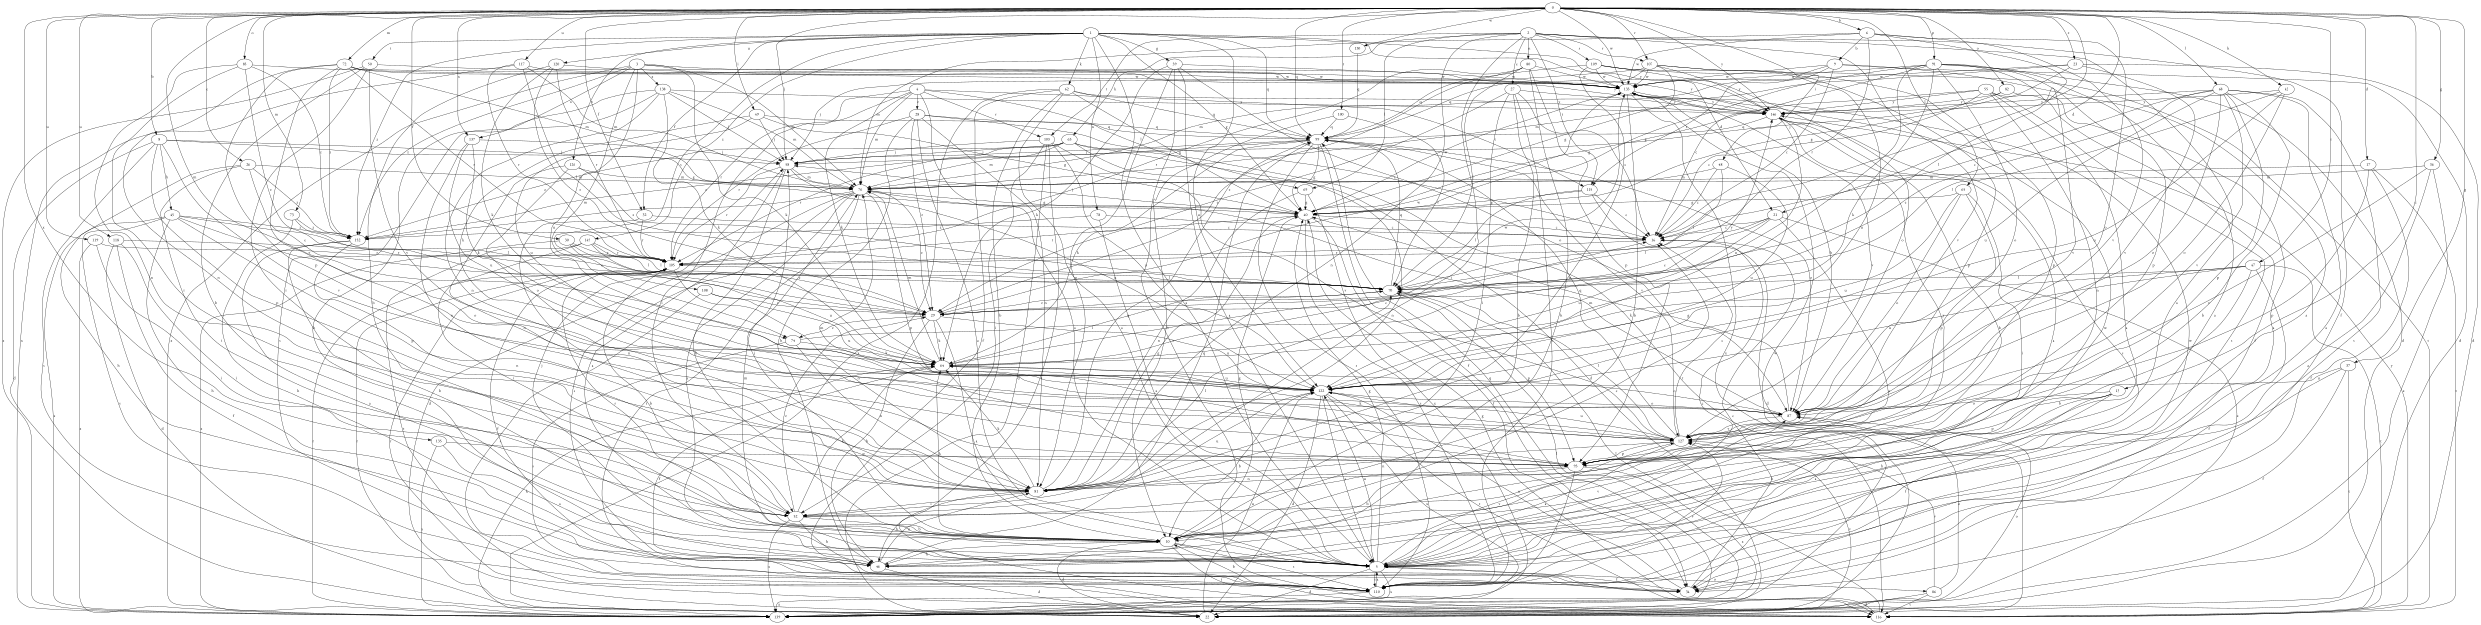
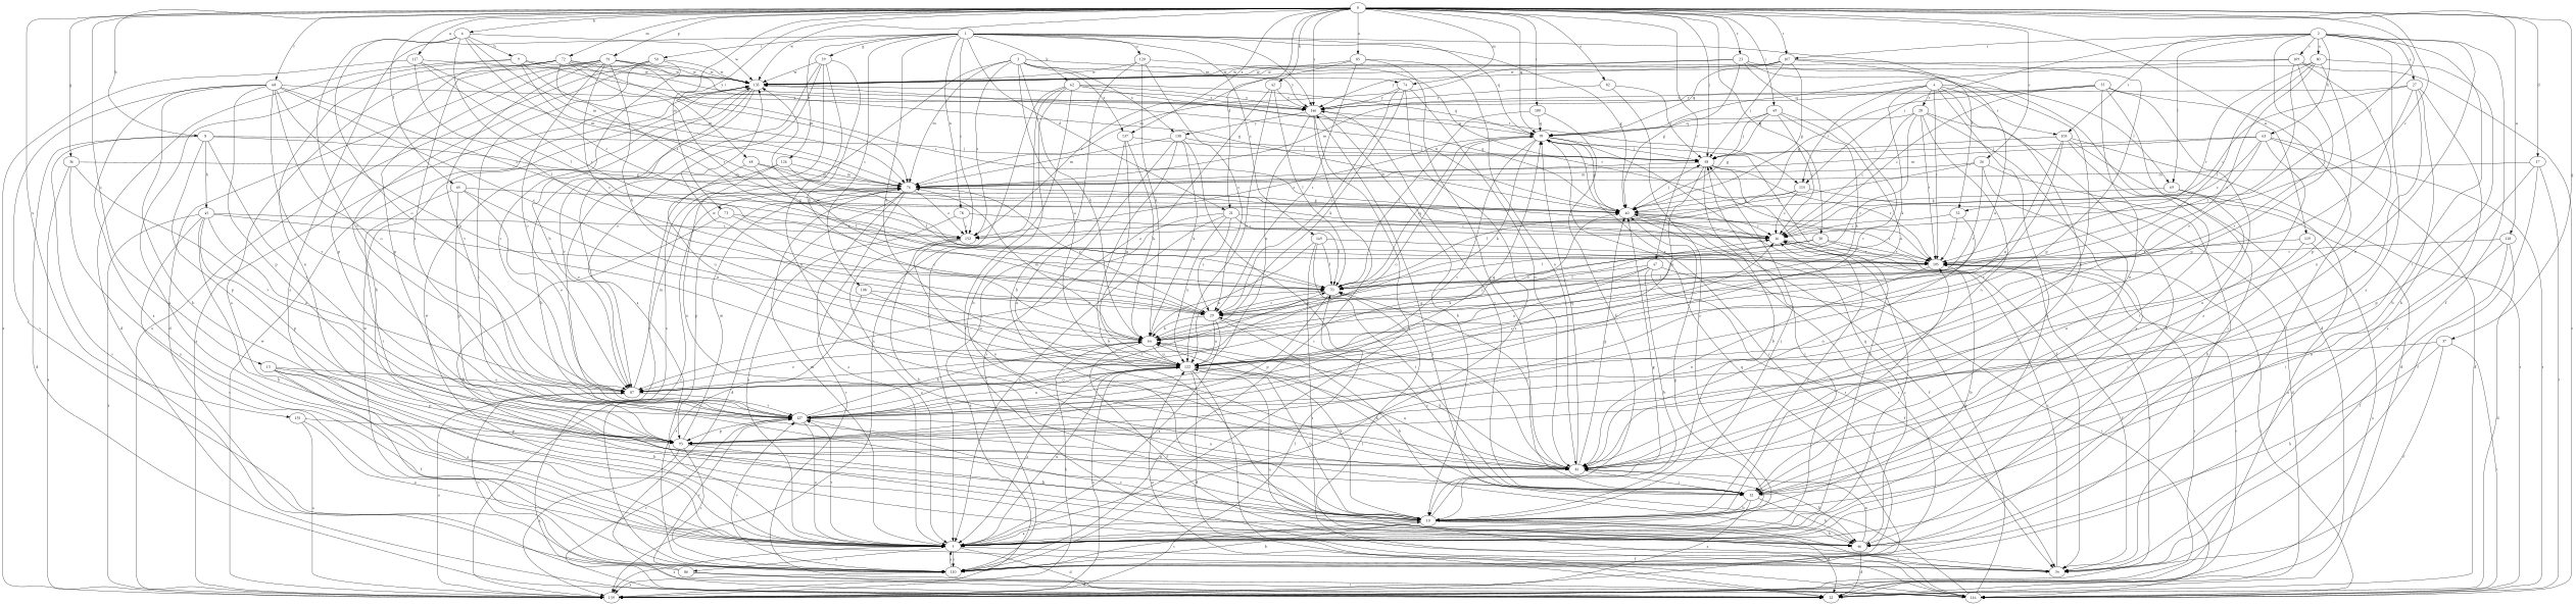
  strict digraph {
    fontname="EB Garamond"
    node [fontname="EB Garamond"]
    edge [fontname="EB Garamond"]
    0
    6
    8
    13
    16
    17
    21
    23
    26
    30
    32
    36
    37
    42
    47
    48
    49
    58
    65
    68
    72
    73
    74
    82
    85
    91
    99
    100
    n29 [label=107]
    117
    118
    119
-   130
    133
    135
    137
    146
    127
    76
    105
    9
    70
    87
    40
    22
    110
    45
    93
    5
    34
    46
    116
    122
    139
    29
    81
    152
    52
    64
    10
    55
    1
    39
    50
    62
    78
    108
    120
    126
    149
    86
    2
    27
    63
    69
    80
    103
    109
    115
    3
    138
    4
    28
    0 -> 6 [label=b]
    0 -> 8 [label=b]
    0 -> 13 [label=c]
    0 -> 16 [label=c]
    0 -> 17 [label=d]
    0 -> 21 [label=d]
    0 -> 23 [label=e]
    0 -> 26 [label=e]
    0 -> 30 [label=f]
    0 -> 32 [label=f]
    0 -> 36 [label=g]
    0 -> 37 [label=g]
    0 -> 42 [label=h]
    0 -> 47 [label=i]
    0 -> 48 [label=i]
    0 -> 49 [label=i]
    0 -> 58 [label=j]
    0 -> 65 [label=l]
    0 -> 68 [label=l]
    0 -> 72 [label=m]
    0 -> 73 [label=m]
    0 -> 74 [label=m]
    0 -> 82 [label=o]
    0 -> 85 [label=o]
    0 -> 91 [label=p]
    0 -> 99 [label=q]
    0 -> 100 [label=r]
    0 -> n29 [label=r]
    0 -> 117 [label=u]
    0 -> 118 [label=u]
    0 -> 119 [label=u]
-   0 -> 130 [label=w]
    0 -> 133 [label=w]
    0 -> 135 [label=x]
    0 -> 137 [label=x]
    0 -> 146 [label=y]
    6 -> 133 [label=w]
    6 -> 127 [label=v]
    6 -> 76 [label=m]
    6 -> 105 [label=r]
    6 -> 9 [label=b]
    6 -> 70 [label=l]
    6 -> 87 [label=o]
    8 -> 58 [label=j]
    8 -> 127 [label=v]
    8 -> 40 [label=g]
    8 -> 22 [label=d]
    8 -> 110 [label=s]
    8 -> 45 [label=h]
    8 -> 93 [label=p]
    13 -> 87 [label=o]
    13 -> 93 [label=p]
    13 -> 5 [label=a]
    13 -> 34 [label=f]
    13 -> 46 [label=h]
    16 -> 105 [label=r]
    17 -> 76 [label=m]
    17 -> 93 [label=p]
    17 -> 34 [label=f]
    17 -> 116 [label=t]
    21 -> 16 [label=c]
    21 -> 70 [label=l]
    21 -> 5 [label=a]
    21 -> 122 [label=u]
    21 -> 139 [label=x]
    21 -> 29 [label=e]
    23 -> 133 [label=w]
    23 -> 127 [label=v]
    23 -> 76 [label=m]
    23 -> 40 [label=g]
    23 -> 22 [label=d]
+   23 -> 81 [label=n]
    26 -> 76 [label=m]
    26 -> 46 [label=h]
    26 -> 29 [label=e]
    26 -> 152 [label=z]
    26 -> 52 [label=i]
    30 -> 105 [label=r]
    30 -> 70 [label=l]
    30 -> 139 [label=x]
    30 -> 29 [label=e]
    32 -> 16 [label=c]
    32 -> 105 [label=r]
    32 -> 81 [label=n]
    36 -> 127 [label=v]
    36 -> 76 [label=m]
    36 -> 5 [label=a]
    36 -> 139 [label=x]
    37 -> 34 [label=f]
    37 -> 46 [label=h]
    37 -> 116 [label=t]
    37 -> 122 [label=u]
    42 -> 146 [label=y]
    42 -> 70 [label=l]
    42 -> 87 [label=o]
    42 -> 122 [label=u]
    47 -> 70 [label=l]
    47 -> 34 [label=f]
    47 -> 116 [label=t]
    47 -> 122 [label=u]
    47 -> 64 [label=k]
    47 -> 10 [label=b]
    48 -> 16 [label=c]
    48 -> 76 [label=m]
    48 -> 70 [label=l]
    48 -> 122 [label=u]
+   49 -> 16 [label=c]
    49 -> 58 [label=j]
    49 -> 99 [label=q]
    49 -> 40 [label=g]
    49 -> 122 [label=u]
    49 -> 64 [label=k]
    58 -> 76 [label=m]
    58 -> 105 [label=r]
    58 -> 5 [label=a]
    58 -> 122 [label=u]
    58 -> 10 [label=b]
    65 -> 87 [label=o]
    65 -> 40 [label=g]
    65 -> 93 [label=p]
    65 -> 122 [label=u]
    65 -> 52 [label=i]
    68 -> 16 [label=c]
    68 -> 146 [label=y]
    68 -> 127 [label=v]
    68 -> 87 [label=o]
    68 -> 110 [label=s]
    68 -> 93 [label=p]
    68 -> 5 [label=a]
    68 -> 122 [label=u]
    68 -> 29 [label=e]
    68 -> 10 [label=b]
    72 -> 133 [label=w]
    72 -> 146 [label=y]
    72 -> 127 [label=v]
    72 -> 76 [label=m]
    72 -> 105 [label=r]
    72 -> 93 [label=p]
    72 -> 81 [label=n]
    72 -> 152 [label=z]
    73 -> 46 [label=h]
    73 -> 29 [label=e]
    73 -> 152 [label=z]
    74 -> 146 [label=y]
    74 -> 110 [label=s]
-   29 -> 74 [label=e]
+   74 -> 29 [label=e]
    74 -> 81 [label=n]
    74 -> 64 [label=k]
    82 -> 58 [label=j]
    82 -> 146 [label=y]
    82 -> 5 [label=a]
    85 -> 133 [label=w]
    85 -> 29 [label=e]
    85 -> 81 [label=n]
    85 -> 152 [label=z]
    85 -> 52 [label=i]
    91 -> 16 [label=c]
    91 -> 133 [label=w]
    91 -> 127 [label=v]
    91 -> 87 [label=o]
    91 -> 40 [label=g]
    91 -> 22 [label=d]
    91 -> 93 [label=p]
    91 -> 5 [label=a]
    91 -> 29 [label=e]
    91 -> 64 [label=k]
    99 -> 58 [label=j]
    99 -> 127 [label=v]
    99 -> 87 [label=o]
    99 -> 40 [label=g]
    99 -> 110 [label=s]
    99 -> 34 [label=f]
    99 -> 152 [label=z]
    99 -> 64 [label=k]
    100 -> 99 [label=q]
    100 -> 70 [label=l]
    100 -> 10 [label=b]
    n29 -> 58 [label=j]
    n29 -> 99 [label=q]
    n29 -> 133 [label=w]
    n29 -> 146 [label=y]
    n29 -> 40 [label=g]
    n29 -> 93 [label=p]
    n29 -> 122 [label=u]
    117 -> 133 [label=w]
    117 -> 76 [label=m]
    117 -> 105 [label=r]
    117 -> 70 [label=l]
    117 -> 139 [label=x]
    118 -> 105 [label=r]
    118 -> 22 [label=d]
    118 -> 34 [label=f]
    118 -> 52 [label=i]
    119 -> 105 [label=r]
    119 -> 139 [label=x]
    119 -> 52 [label=i]
-   130 -> 99 [label=q]
    133 -> 146 [label=y]
    133 -> 127 [label=v]
    133 -> 87 [label=h]
    133 -> 139 [label=x]
    133 -> 10 [label=b]
    135 -> 93 [label=p]
    135 -> 5 [label=a]
    135 -> 139 [label=x]
    137 -> 58 [label=j]
    137 -> 122 [label=u]
    137 -> 81 [label=n]
    137 -> 64 [label=k]
    146 -> 99 [label=q]
    146 -> 110 [label=s]
    146 -> 5 [label=a]
    146 -> 122 [label=u]
    146 -> 10 [label=b]
    127 -> 16 [label=c]
    127 -> 99 [label=q]
    127 -> 70 [label=l]
    127 -> 93 [label=p]
    127 -> 5 [label=a]
    127 -> 122 [label=u]
    127 -> 81 [label=n]
    127 -> 64 [label=k]
    76 -> 40 [label=g]
    76 -> 22 [label=d]
    76 -> 110 [label=s]
    76 -> 93 [label=p]
    76 -> 5 [label=a]
    76 -> 116 [label=t]
    76 -> 29 [label=e]
    76 -> 152 [label=z]
    105 -> 70 [label=l]
    105 -> 34 [label=f]
    105 -> 81 [label=n]
    105 -> 10 [label=b]
    9 -> 16 [label=c]
    9 -> 133 [label=w]
    9 -> 76 [label=m]
    9 -> 22 [label=d]
    9 -> 5 [label=a]
    9 -> 115 [label=t]
    70 -> 99 [label=q]
    70 -> 93 [label=p]
    70 -> 29 [label=e]
    87 -> 127 [label=v]
    87 -> 76 [label=m]
    87 -> 40 [label=g]
    40 -> 16 [label=c]
    40 -> 58 [label=j]
    40 -> 133 [label=w]
    40 -> 105 [label=r]
    40 -> 110 [label=s]
    40 -> 34 [label=f]
    22 -> 127 [label=v]
    22 -> 105 [label=r]
    22 -> 122 [label=u]
    110 -> 133 [label=w]
    110 -> 127 [label=v]
    110 -> 5 [label=a]
    110 -> 139 [label=x]
    110 -> 10 [label=b]
    45 -> 70 [label=l]
    45 -> 87 [label=o]
    45 -> 110 [label=s]
    45 -> 93 [label=p]
    45 -> 46 [label=h]
    45 -> 139 [label=x]
    45 -> 152 [label=z]
    93 -> 76 [label=m]
    93 -> 110 [label=s]
    93 -> 139 [label=x]
    93 -> 81 [label=n]
    93 -> 10 [label=b]
    5 -> 16 [label=c]
    5 -> 58 [label=j]
    5 -> 133 [label=w]
    5 -> 127 [label=v]
    5 -> 76 [label=m]
    5 -> 40 [label=g]
    5 -> 22 [label=d]
    5 -> 110 [label=s]
    5 -> 34 [label=f]
    5 -> 122 [label=u]
    5 -> 139 [label=x]
    5 -> 86 [label=o]
    34 -> 16 [label=c]
    34 -> 122 [label=u]
    46 -> 99 [label=q]
-   46 -> 87 [label=v]
+   46 -> 127 [label=v]
    46 -> 22 [label=d]
    46 -> 81 [label=n]
    116 -> 146 [label=y]
    116 -> 105 [label=r]
    116 -> 70 [label=l]
    116 -> 40 [label=g]
    122 -> 87 [label=o]
    122 -> 22 [label=d]
    122 -> 5 [label=a]
    122 -> 116 [label=t]
    122 -> 139 [label=x]
    122 -> 10 [label=b]
    139 -> 99 [label=q]
    139 -> 133 [label=w]
    139 -> 105 [label=r]
    139 -> 70 [label=l]
    139 -> 87 [label=o]
    139 -> 64 [label=k]
    29 -> 133 [label=w]
    29 -> 5 [label=a]
    29 -> 46 [label=h]
    29 -> 122 [label=u]
    29 -> 64 [label=k]
    81 -> 99 [label=q]
    81 -> 70 [label=l]
    81 -> 40 [label=g]
    81 -> 46 [label=h]
    81 -> 122 [label=u]
    81 -> 52 [label=i]
    81 -> 64 [label=k]
    152 -> 5 [label=a]
    152 -> 81 [label=n]
    152 -> 10 [label=b]
    52 -> 146 [label=y]
    52 -> 46 [label=h]
    52 -> 139 [label=x]
    52 -> 29 [label=e]
    52 -> 64 [label=k]
    52 -> 10 [label=b]
    64 -> 16 [label=c]
    64 -> 133 [label=w]
    64 -> 76 [label=m]
    64 -> 70 [label=l]
    64 -> 87 [label=o]
    64 -> 34 [label=f]
    64 -> 122 [label=u]
    10 -> 16 [label=c]
    10 -> 58 [label=j]
    10 -> 105 [label=r]
    10 -> 40 [label=g]
    10 -> 22 [label=d]
    10 -> 110 [label=s]
    10 -> 5 [label=a]
    10 -> 46 [label=h]
    10 -> 116 [label=t]
    10 -> 64 [label=k]
    55 -> 16 [label=c]
    55 -> 146 [label=y]
    55 -> 40 [label=g]
    55 -> 110 [label=s]
    55 -> 5 [label=a]
    55 -> 34 [label=f]
    55 -> 81 [label=n]
    1 -> 21 [label=d]
    1 -> 32 [label=f]
    1 -> 99 [label=q]
    1 -> 146 [label=y]
    1 -> 40 [label=g]
    1 -> 5 [label=a]
    1 -> 122 [label=u]
    1 -> 152 [label=z]
    1 -> 39 [label=g]
    1 -> 50 [label=i]
    1 -> 62 [label=k]
    1 -> 78 [label=n]
    1 -> 108 [label=s]
    1 -> 120 [label=u]
    1 -> 126 [label=v]
    1 -> 149 [label=z]
    39 -> 133 [label=w]
    39 -> 87 [label=o]
    39 -> 5 [label=a]
    39 -> 116 [label=t]
    39 -> 81 [label=n]
    39 -> 64 [label=k]
    50 -> 133 [label=w]
    50 -> 127 [label=v]
    50 -> 139 [label=x]
    50 -> 52 [label=i]
    50 -> 10 [label=b]
    62 -> 99 [label=q]
    62 -> 146 [label=y]
    62 -> 40 [label=g]
    62 -> 5 [label=a]
    62 -> 34 [label=f]
    62 -> 139 [label=x]
    62 -> 10 [label=b]
    78 -> 16 [label=c]
    78 -> 5 [label=a]
    78 -> 152 [label=z]
    108 -> 110 [label=s]
    108 -> 122 [label=u]
    108 -> 29 [label=e]
    120 -> 133 [label=w]
    120 -> 105 [label=r]
    120 -> 29 [label=e]
    120 -> 64 [label=k]
    120 -> 10 [label=b]
    126 -> 76 [label=m]
    126 -> 70 [label=l]
    126 -> 87 [label=o]
    126 -> 81 [label=n]
    149 -> 105 [label=r]
    149 -> 70 [label=l]
    149 -> 116 [label=t]
    149 -> 122 [label=u]
    149 -> 52 [label=i]
    86 -> 127 [label=v]
    86 -> 87 [label=o]
    86 -> 22 [label=d]
    86 -> 116 [label=t]
    2 -> n29 [label=r]
    2 -> 127 [label=v]
    2 -> 5 [label=a]
    2 -> 34 [label=f]
    2 -> 81 [label=n]
    2 -> 52 [label=i]
    2 -> 27 [label=e]
    2 -> 63 [label=k]
    2 -> 69 [label=l]
    2 -> 80 [label=n]
    2 -> 103 [label=r]
    2 -> 109 [label=s]
    2 -> 115 [label=t]
    27 -> 16 [label=c]
    27 -> 146 [label=y]
    27 -> 110 [label=s]
    27 -> 29 [label=e]
    27 -> 52 [label=i]
    27 -> 10 [label=b]
    63 -> 58 [label=j]
    63 -> 76 [label=m]
    63 -> 105 [label=r]
    63 -> 22 [label=d]
    63 -> 116 [label=t]
    63 -> 81 [label=n]
    63 -> 152 [label=z]
    69 -> 40 [label=g]
    69 -> 139 [label=x]
    69 -> 81 [label=n]
    80 -> 133 [label=w]
    80 -> 105 [label=r]
    80 -> 70 [label=l]
    80 -> 93 [label=p]
    80 -> 46 [label=h]
    80 -> 29 [label=e]
    103 -> 58 [label=j]
    103 -> 127 [label=v]
    103 -> 22 [label=d]
    103 -> 116 [label=t]
    103 -> 122 [label=u]
    103 -> 52 [label=i]
    109 -> 99 [label=q]
    109 -> 133 [label=w]
    109 -> 87 [label=o]
    109 -> 93 [label=p]
    109 -> 116 [label=t]
    109 -> 81 [label=n]
    115 -> 16 [label=c]
    115 -> 70 [label=l]
    115 -> 40 [label=g]
    115 -> 22 [label=d]
    3 -> 74 [label=m]
    3 -> 137 [label=x]
    3 -> 146 [label=y]
    3 -> 76 [label=m]
    3 -> 122 [label=u]
    3 -> 139 [label=x]
    3 -> 152 [label=z]
    3 -> 64 [label=k]
    3 -> 138 [label=x]
    138 -> 58 [label=j]
-   138 -> 146 [label=y]
+   146 -> 138 [label=y]
    138 -> 76 [label=m]
    138 -> 110 [label=s]
    138 -> 46 [label=h]
    138 -> 81 [label=n]
    138 -> 64 [label=k]
    4 -> 76 [label=m]
    4 -> 105 [label=r]
    4 -> 5 [label=a]
    4 -> 52 [label=i]
    4 -> 64 [label=k]
    4 -> 69 [label=l]
    4 -> 103 [label=r]
    4 -> 115 [label=t]
    4 -> 28 [label=e]
    28 -> 16 [label=c]
    28 -> 99 [label=q]
    28 -> 105 [label=r]
    28 -> 5 [label=a]
    28 -> 46 [label=h]
    28 -> 29 [label=e]
    28 -> 81 [label=n]
  }
